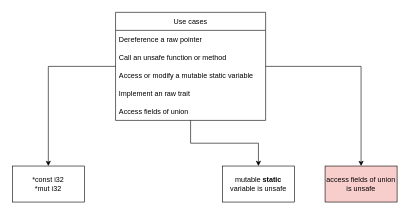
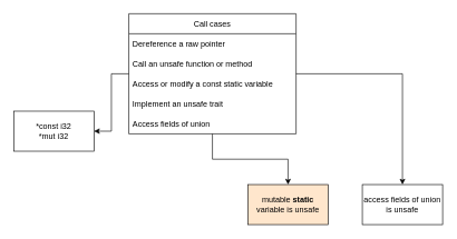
  <mxCell id="0" />
  <mxCell id="1" parent="0" />
  <mxCell id="2" value="" style="edgeStyle=orthogonalEdgeStyle;rounded=0;orthogonalLoop=1;jettySize=auto;html=1;" parent="1" source="5" target="11" edge="1"><mxGeometry relative="1" as="geometry" /></mxCell>
  <mxCell id="3" value="" style="edgeStyle=orthogonalEdgeStyle;rounded=0;orthogonalLoop=1;jettySize=auto;html=1;" parent="1" source="5" target="12" edge="1"><mxGeometry relative="1" as="geometry" /></mxCell>
  <mxCell id="4" value="" style="edgeStyle=orthogonalEdgeStyle;rounded=0;orthogonalLoop=1;jettySize=auto;html=1;" parent="1" source="5" target="13" edge="1"><mxGeometry relative="1" as="geometry" /></mxCell>
- <mxCell id="5" value="Use cases" style="swimlane;fontStyle=0;childLayout=stackLayout;horizontal=1;startSize=30;horizontalStack=0;resizeParent=1;resizeParentMax=0;resizeLast=0;collapsible=1;marginBottom=0;" parent="1" vertex="1"><mxGeometry x="192" y="20" width="250" height="180" as="geometry" /></mxCell>
+ <mxCell id="5" value="Call cases" style="swimlane;fontStyle=0;childLayout=stackLayout;horizontal=1;startSize=30;horizontalStack=0;resizeParent=1;resizeParentMax=0;resizeLast=0;collapsible=1;marginBottom=0;" parent="1" vertex="1"><mxGeometry x="192" y="20" width="250" height="180" as="geometry" /></mxCell>
  <mxCell id="6" value="Dereference a raw pointer" style="text;strokeColor=none;fillColor=none;align=left;verticalAlign=middle;spacingLeft=4;spacingRight=4;overflow=hidden;points=[[0,0.5],[1,0.5]];portConstraint=eastwest;rotatable=0;" parent="5" vertex="1"><mxGeometry y="30" width="250" height="30" as="geometry" /></mxCell>
  <mxCell id="7" value="Call an unsafe function or method" style="text;strokeColor=none;fillColor=none;align=left;verticalAlign=middle;spacingLeft=4;spacingRight=4;overflow=hidden;points=[[0,0.5],[1,0.5]];portConstraint=eastwest;rotatable=0;" parent="5" vertex="1"><mxGeometry y="60" width="250" height="30" as="geometry" /></mxCell>
- <mxCell id="8" value="Access or modify a mutable static variable" style="text;strokeColor=none;fillColor=none;align=left;verticalAlign=middle;spacingLeft=4;spacingRight=4;overflow=hidden;points=[[0,0.5],[1,0.5]];portConstraint=eastwest;rotatable=0;" parent="5" vertex="1"><mxGeometry y="90" width="250" height="30" as="geometry" /></mxCell>
- <mxCell id="9" value="Implement an raw trait" style="text;strokeColor=none;fillColor=none;align=left;verticalAlign=middle;spacingLeft=4;spacingRight=4;overflow=hidden;points=[[0,0.5],[1,0.5]];portConstraint=eastwest;rotatable=0;" parent="5" vertex="1"><mxGeometry y="120" width="250" height="30" as="geometry" /></mxCell>
+ <mxCell id="8" value="Access or modify a const static variable" style="text;strokeColor=none;fillColor=none;align=left;verticalAlign=middle;spacingLeft=4;spacingRight=4;overflow=hidden;points=[[0,0.5],[1,0.5]];portConstraint=eastwest;rotatable=0;" parent="5" vertex="1"><mxGeometry y="90" width="250" height="30" as="geometry" /></mxCell>
+ <mxCell id="9" value="Implement an unsafe trait" style="text;strokeColor=none;fillColor=none;align=left;verticalAlign=middle;spacingLeft=4;spacingRight=4;overflow=hidden;points=[[0,0.5],[1,0.5]];portConstraint=eastwest;rotatable=0;" parent="5" vertex="1"><mxGeometry y="120" width="250" height="30" as="geometry" /></mxCell>
  <mxCell id="10" value="Access fields of union" style="text;strokeColor=none;fillColor=none;align=left;verticalAlign=middle;spacingLeft=4;spacingRight=4;overflow=hidden;points=[[0,0.5],[1,0.5]];portConstraint=eastwest;rotatable=0;" parent="5" vertex="1"><mxGeometry y="150" width="250" height="30" as="geometry" /></mxCell>
- <mxCell id="11" value="*const i32&lt;br&gt;*mut i32" style="whiteSpace=wrap;html=1;fontStyle=0;startSize=30;" parent="1" vertex="1"><mxGeometry x="20" y="276" width="120" height="60" as="geometry" /></mxCell>
- <mxCell id="12" value="mutable &lt;b&gt;static &lt;/b&gt;variable is unsafe" style="whiteSpace=wrap;html=1;fontStyle=0;startSize=30;" parent="1" vertex="1"><mxGeometry x="370" y="276" width="120" height="60" as="geometry" /></mxCell>
- <mxCell id="13" value="access fields of union is unsafe" style="whiteSpace=wrap;html=1;fontStyle=0;startSize=30;fillColor=#f8cecc;" parent="1" vertex="1"><mxGeometry x="541" y="276" width="120" height="60" as="geometry" /></mxCell>
+ <mxCell id="11" value="*const i32&lt;br&gt;*mut i32" style="whiteSpace=wrap;html=1;fontStyle=0;startSize=30;" parent="1" vertex="1"><mxGeometry x="20" y="166" width="120" height="60" as="geometry" /></mxCell>
+ <mxCell id="12" value="mutable &lt;b&gt;static &lt;/b&gt;variable is unsafe" style="whiteSpace=wrap;html=1;fontStyle=0;startSize=30;fillColor=#ffe6cc;" parent="1" vertex="1"><mxGeometry x="370" y="276" width="120" height="60" as="geometry" /></mxCell>
+ <mxCell id="13" value="access fields of union is unsafe" style="whiteSpace=wrap;html=1;fontStyle=0;startSize=30;" parent="1" vertex="1"><mxGeometry x="541" y="276" width="120" height="60" as="geometry" /></mxCell>
